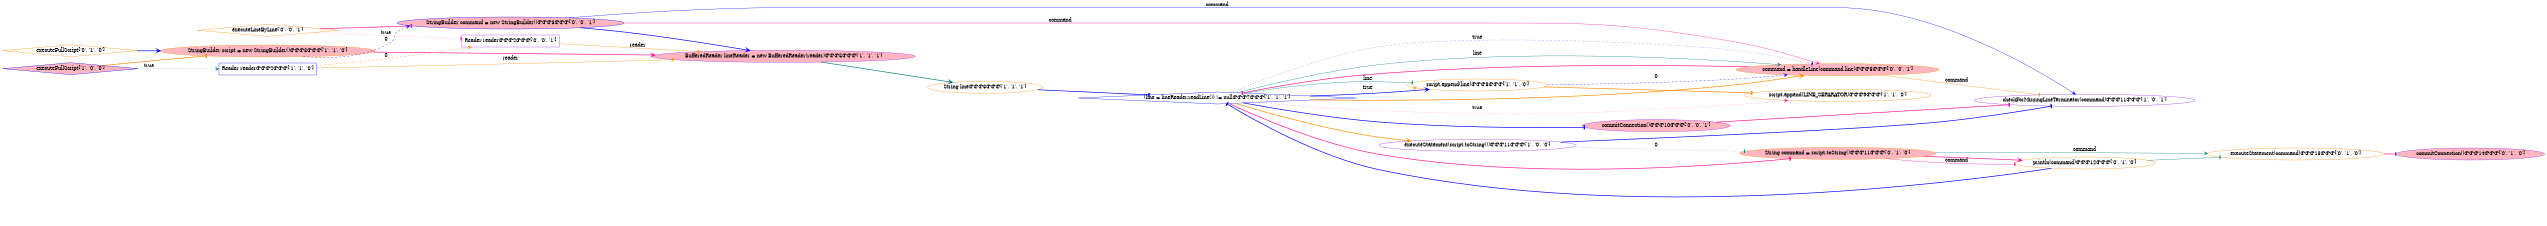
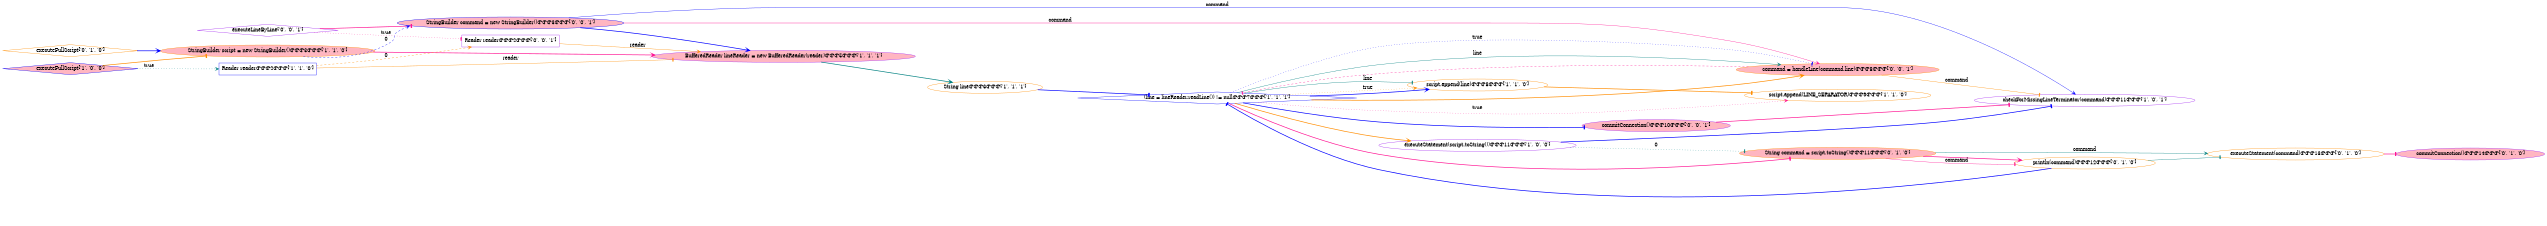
  digraph {
    rankdir=LR
    node [color=darkorange fillcolor=white shape=ellipse style=filled]
    edge [arrowhead=tee color=deeppink style=bold]
-   n1 [label="executeLineByLine['0', '0', '1']" shape=diamond]
+   n1 [color=purple label="executeLineByLine['0', '0', '1']" shape=diamond]
    n2 [color=blue fillcolor=lightpink label="StringBuilder command = new StringBuilder()@@@3@@@['0', '0', '1']"]
    n3 [color=purple label="Reader reader@@@2@@@['0', '0', '1']" shape=box]
    n4 [color=purple fillcolor=lightpink label="BufferedReader lineReader = new BufferedReader(reader)@@@5@@@['1', '1', '1']"]
    n5 [color=purple label="checkForMissingLineTerminator(command)@@@11@@@['1', '0', '1']"]
    n6 [fillcolor=lightpink label="command = handleLine(command,line)@@@8@@@['0', '0', '1']"]
    n7 [label="String line@@@6@@@['1', '1', '1']"]
    n8 [color=blue label="(line = lineReader.readLine()) != null@@@7@@@['1', '1', '1']" shape=diamond]
    n9 [label="script.append(LINE_SEPARATOR)@@@9@@@['1', '1', '0']"]
    n10 [fillcolor=lightpink label="String command = script.toString()@@@11@@@['0', '1', '0']"]
    n11 [color=purple fillcolor=lightpink label="commitConnection()@@@10@@@['0', '0', '1']"]
    n12 [color=purple label="executeStatement(script.toString())@@@11@@@['1', '0', '0']"]
    n13 [label="script.append(line)@@@8@@@['1', '1', '0']"]
    n14 [fillcolor=lightpink label="StringBuilder script = new StringBuilder()@@@3@@@['1', '1', '0']"]
    n15 [label="executeStatement(command)@@@13@@@['0', '1', '0']"]
    n16 [label="println(command)@@@12@@@['0', '1', '0']"]
    n17 [color=purple fillcolor=lightpink label="commitConnection()@@@14@@@['0', '1', '0']"]
    n18 [label="executeFullScript['0', '1', '0']" shape=diamond]
    n19 [color=blue label="Reader reader@@@2@@@['1', '1', '0']" shape=box]
    n20 [color=blue fillcolor=lightpink label="executeFullScript['1', '0', '0']" shape=diamond]
    n1 -> n2
    n1 -> n3 [label=true style=dotted]
    n2 -> n4 [arrowhead=vee color=blue]
    n2 -> n5 [arrowhead=vee color=blue label=command style=solid]
    n2 -> n6 [arrowhead=vee label=command style=solid]
    n3 -> n4 [arrowhead=vee color=darkorange label=reader style=solid]
    n4 -> n7 [arrowhead=vee color=teal]
    n6 -> n5 [color=darkorange label=command style=solid]
-   n6 -> n8
+   n6 -> n8 [style=dashed]
    n7 -> n8 [color=blue]
    n8 -> n6 [arrowhead=vee color=darkorange]
    n8 -> n6 [color=blue label=true style=dotted]
    n8 -> n6 [arrowhead=vee color=teal label=line style=solid]
    n8 -> n9 [arrowhead=vee label=true style=dotted]
    n8 -> n10
    n8 -> n11 [color=blue]
    n8 -> n12 [arrowhead=vee color=darkorange]
    n8 -> n13 [arrowhead=vee color=blue]
    n8 -> n13 [color=teal label=line style=solid]
    n8 -> n13 [arrowhead=vee color=darkorange label=true style=dotted]
    n10 -> n15 [arrowhead=vee color=teal label=command style=solid]
    n10 -> n16 [label=command style=solid]
    n10 -> n16 [arrowhead=vee]
    n11 -> n5
    n12 -> n5 [color=blue]
    n12 -> n10 [color=teal label=0 style=dotted]
-   n13 -> n6 [arrowhead=vee color=blue label=0 style=dashed]
    n13 -> n9 [color=darkorange]
    n14 -> n2 [arrowhead=vee color=blue label=0 style=dashed]
    n14 -> n4 [arrowhead=vee]
    n15 -> n17
    n16 -> n8 [color=blue]
    n16 -> n15 [color=teal style=solid]
    n18 -> n14 [arrowhead=vee color=blue]
    n19 -> n3 [arrowhead=vee color=darkorange label=0 style=dashed]
    n19 -> n4 [color=darkorange label=reader style=solid]
    n20 -> n14 [color=darkorange]
    n20 -> n19 [arrowhead=vee color=teal label=true style=dotted]
  }
